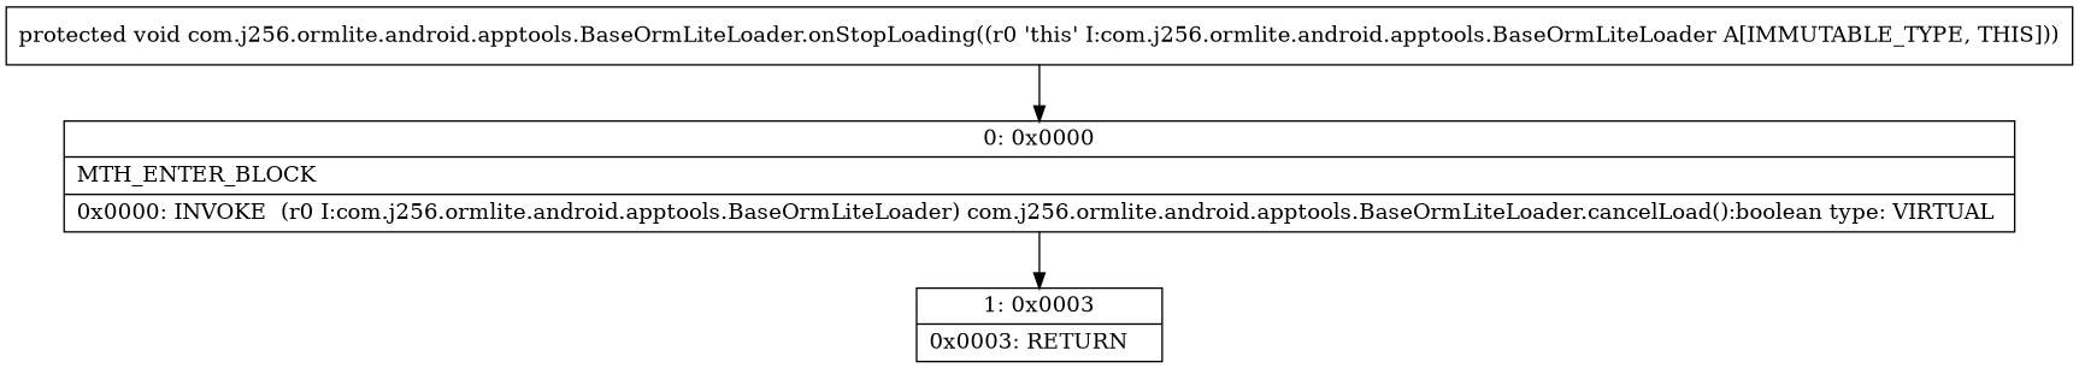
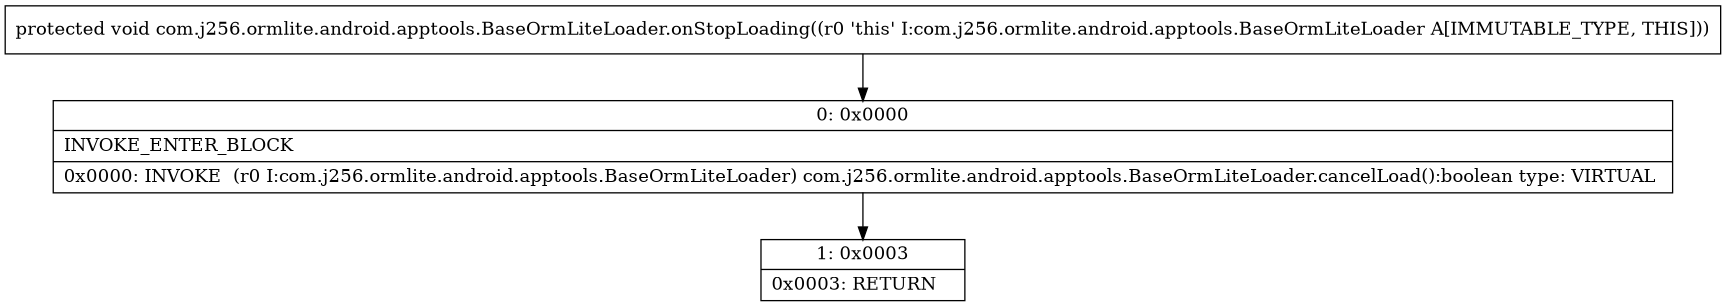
  digraph {
    node [shape=record]
-   n1 [label="{0\:\ 0x0000|MTH_ENTER_BLOCK\l|0x0000: INVOKE  (r0 I:com.j256.ormlite.android.apptools.BaseOrmLiteLoader) com.j256.ormlite.android.apptools.BaseOrmLiteLoader.cancelLoad():boolean type: VIRTUAL \l}"]
+   n1 [label="{0\:\ 0x0000|INVOKE_ENTER_BLOCK\l|0x0000: INVOKE  (r0 I:com.j256.ormlite.android.apptools.BaseOrmLiteLoader) com.j256.ormlite.android.apptools.BaseOrmLiteLoader.cancelLoad():boolean type: VIRTUAL \l}"]
    n2 [label="{1\:\ 0x0003|0x0003: RETURN   \l}"]
    n3 [label="{protected void com.j256.ormlite.android.apptools.BaseOrmLiteLoader.onStopLoading((r0 'this' I:com.j256.ormlite.android.apptools.BaseOrmLiteLoader A[IMMUTABLE_TYPE, THIS])) }"]
    n1 -> n2
    n3 -> n1
  }
